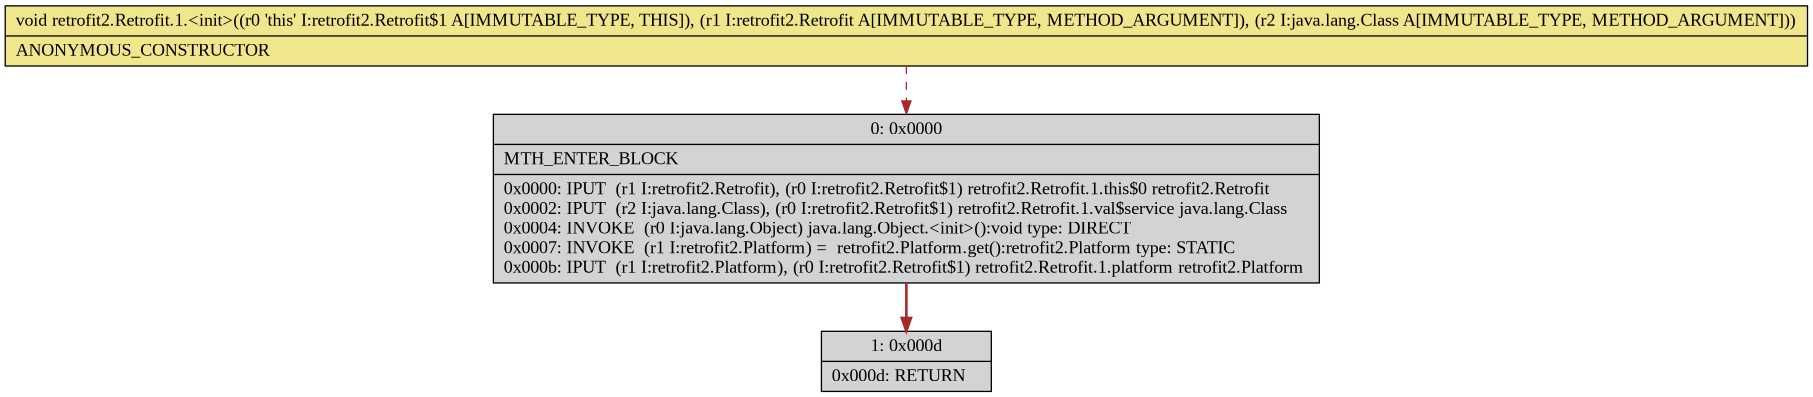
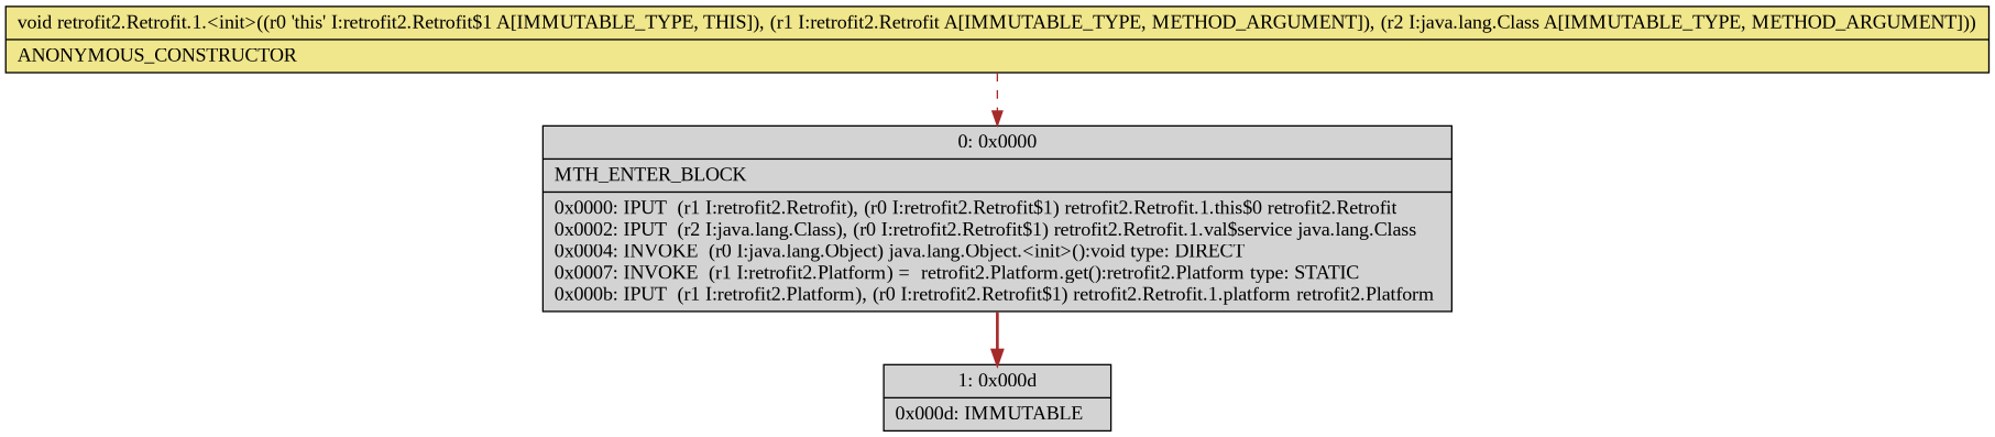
  digraph {
    fontname="Liberation Serif"
    node [shape=record style=filled fillcolor=lightgrey fontname="Liberation Serif"]
    edge [color=brown fontname="Liberation Serif"]
    n1 [label="{0\:\ 0x0000|MTH_ENTER_BLOCK\l|0x0000: IPUT  (r1 I:retrofit2.Retrofit), (r0 I:retrofit2.Retrofit$1) retrofit2.Retrofit.1.this$0 retrofit2.Retrofit \l0x0002: IPUT  (r2 I:java.lang.Class), (r0 I:retrofit2.Retrofit$1) retrofit2.Retrofit.1.val$service java.lang.Class \l0x0004: INVOKE  (r0 I:java.lang.Object) java.lang.Object.\<init\>():void type: DIRECT \l0x0007: INVOKE  (r1 I:retrofit2.Platform) =  retrofit2.Platform.get():retrofit2.Platform type: STATIC \l0x000b: IPUT  (r1 I:retrofit2.Platform), (r0 I:retrofit2.Retrofit$1) retrofit2.Retrofit.1.platform retrofit2.Platform \l}"]
-   n2 [label="{1\:\ 0x000d|0x000d: RETURN   \l}"]
+   n2 [label="{1\:\ 0x000d|0x000d: IMMUTABLE   \l}"]
    n3 [label="{void retrofit2.Retrofit.1.\<init\>((r0 'this' I:retrofit2.Retrofit$1 A[IMMUTABLE_TYPE, THIS]), (r1 I:retrofit2.Retrofit A[IMMUTABLE_TYPE, METHOD_ARGUMENT]), (r2 I:java.lang.Class A[IMMUTABLE_TYPE, METHOD_ARGUMENT]))  | ANONYMOUS_CONSTRUCTOR\l}" fillcolor=khaki]
    n1 -> n2 [style=bold]
    n3 -> n1 [style=dashed]
  }
